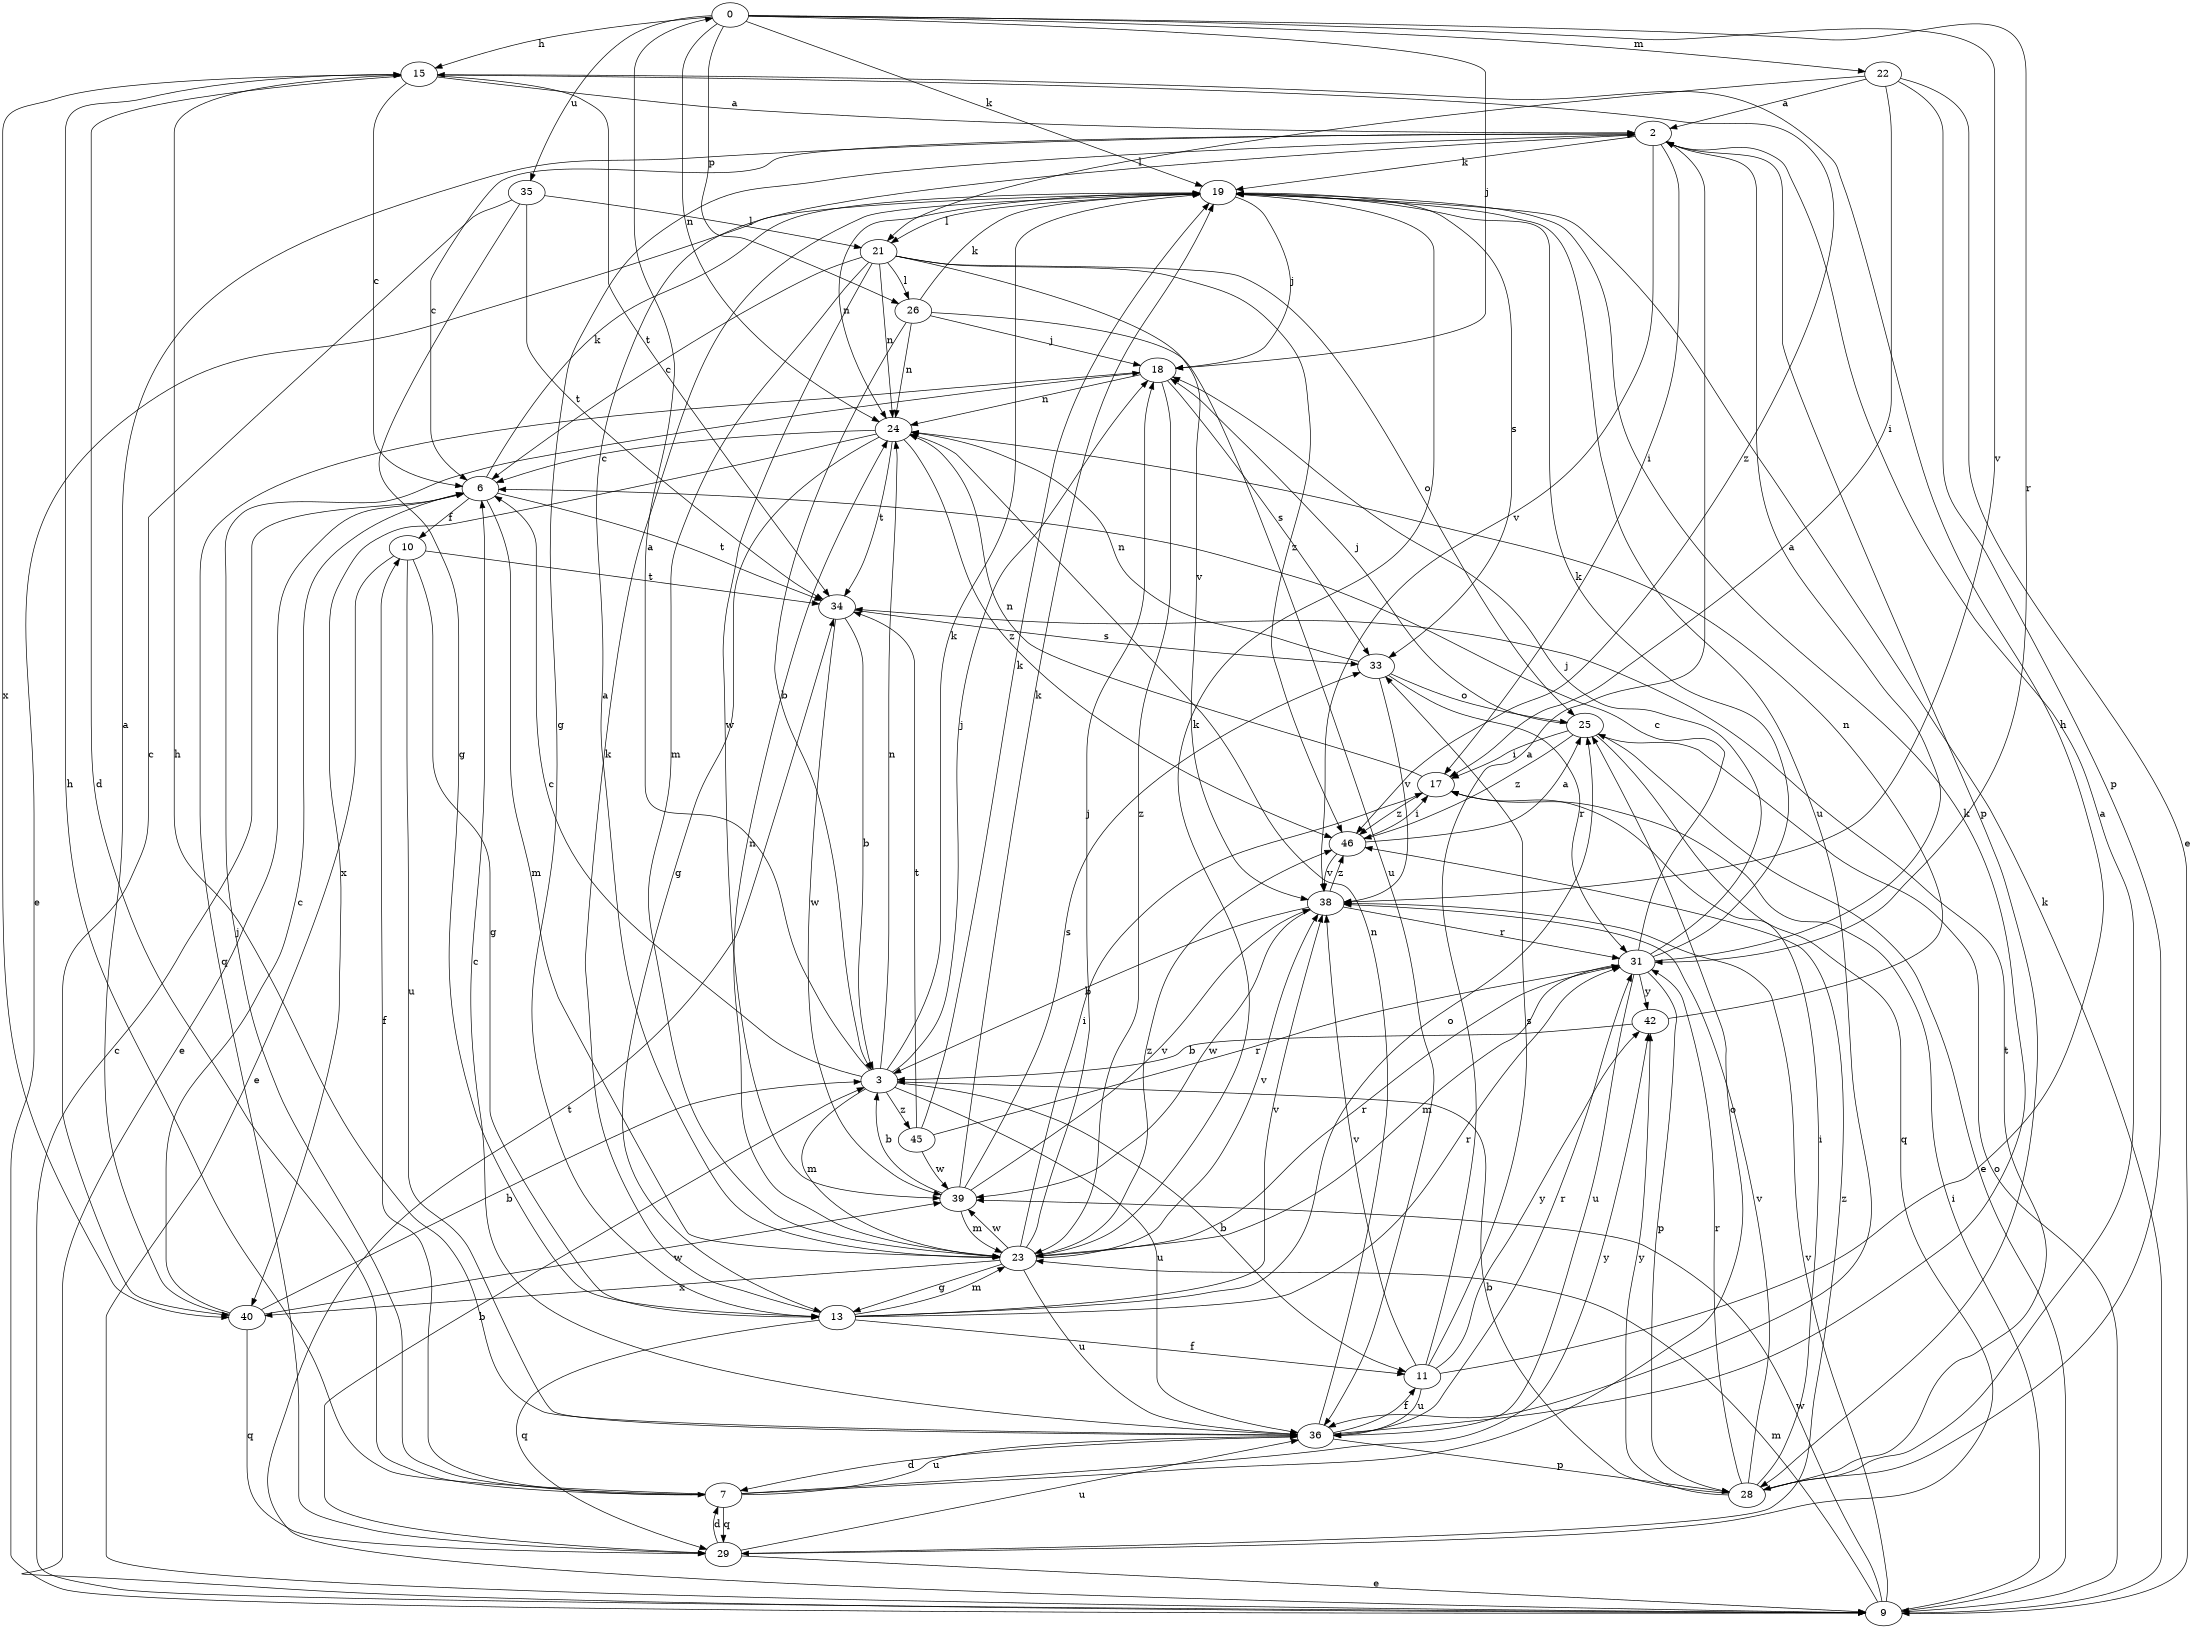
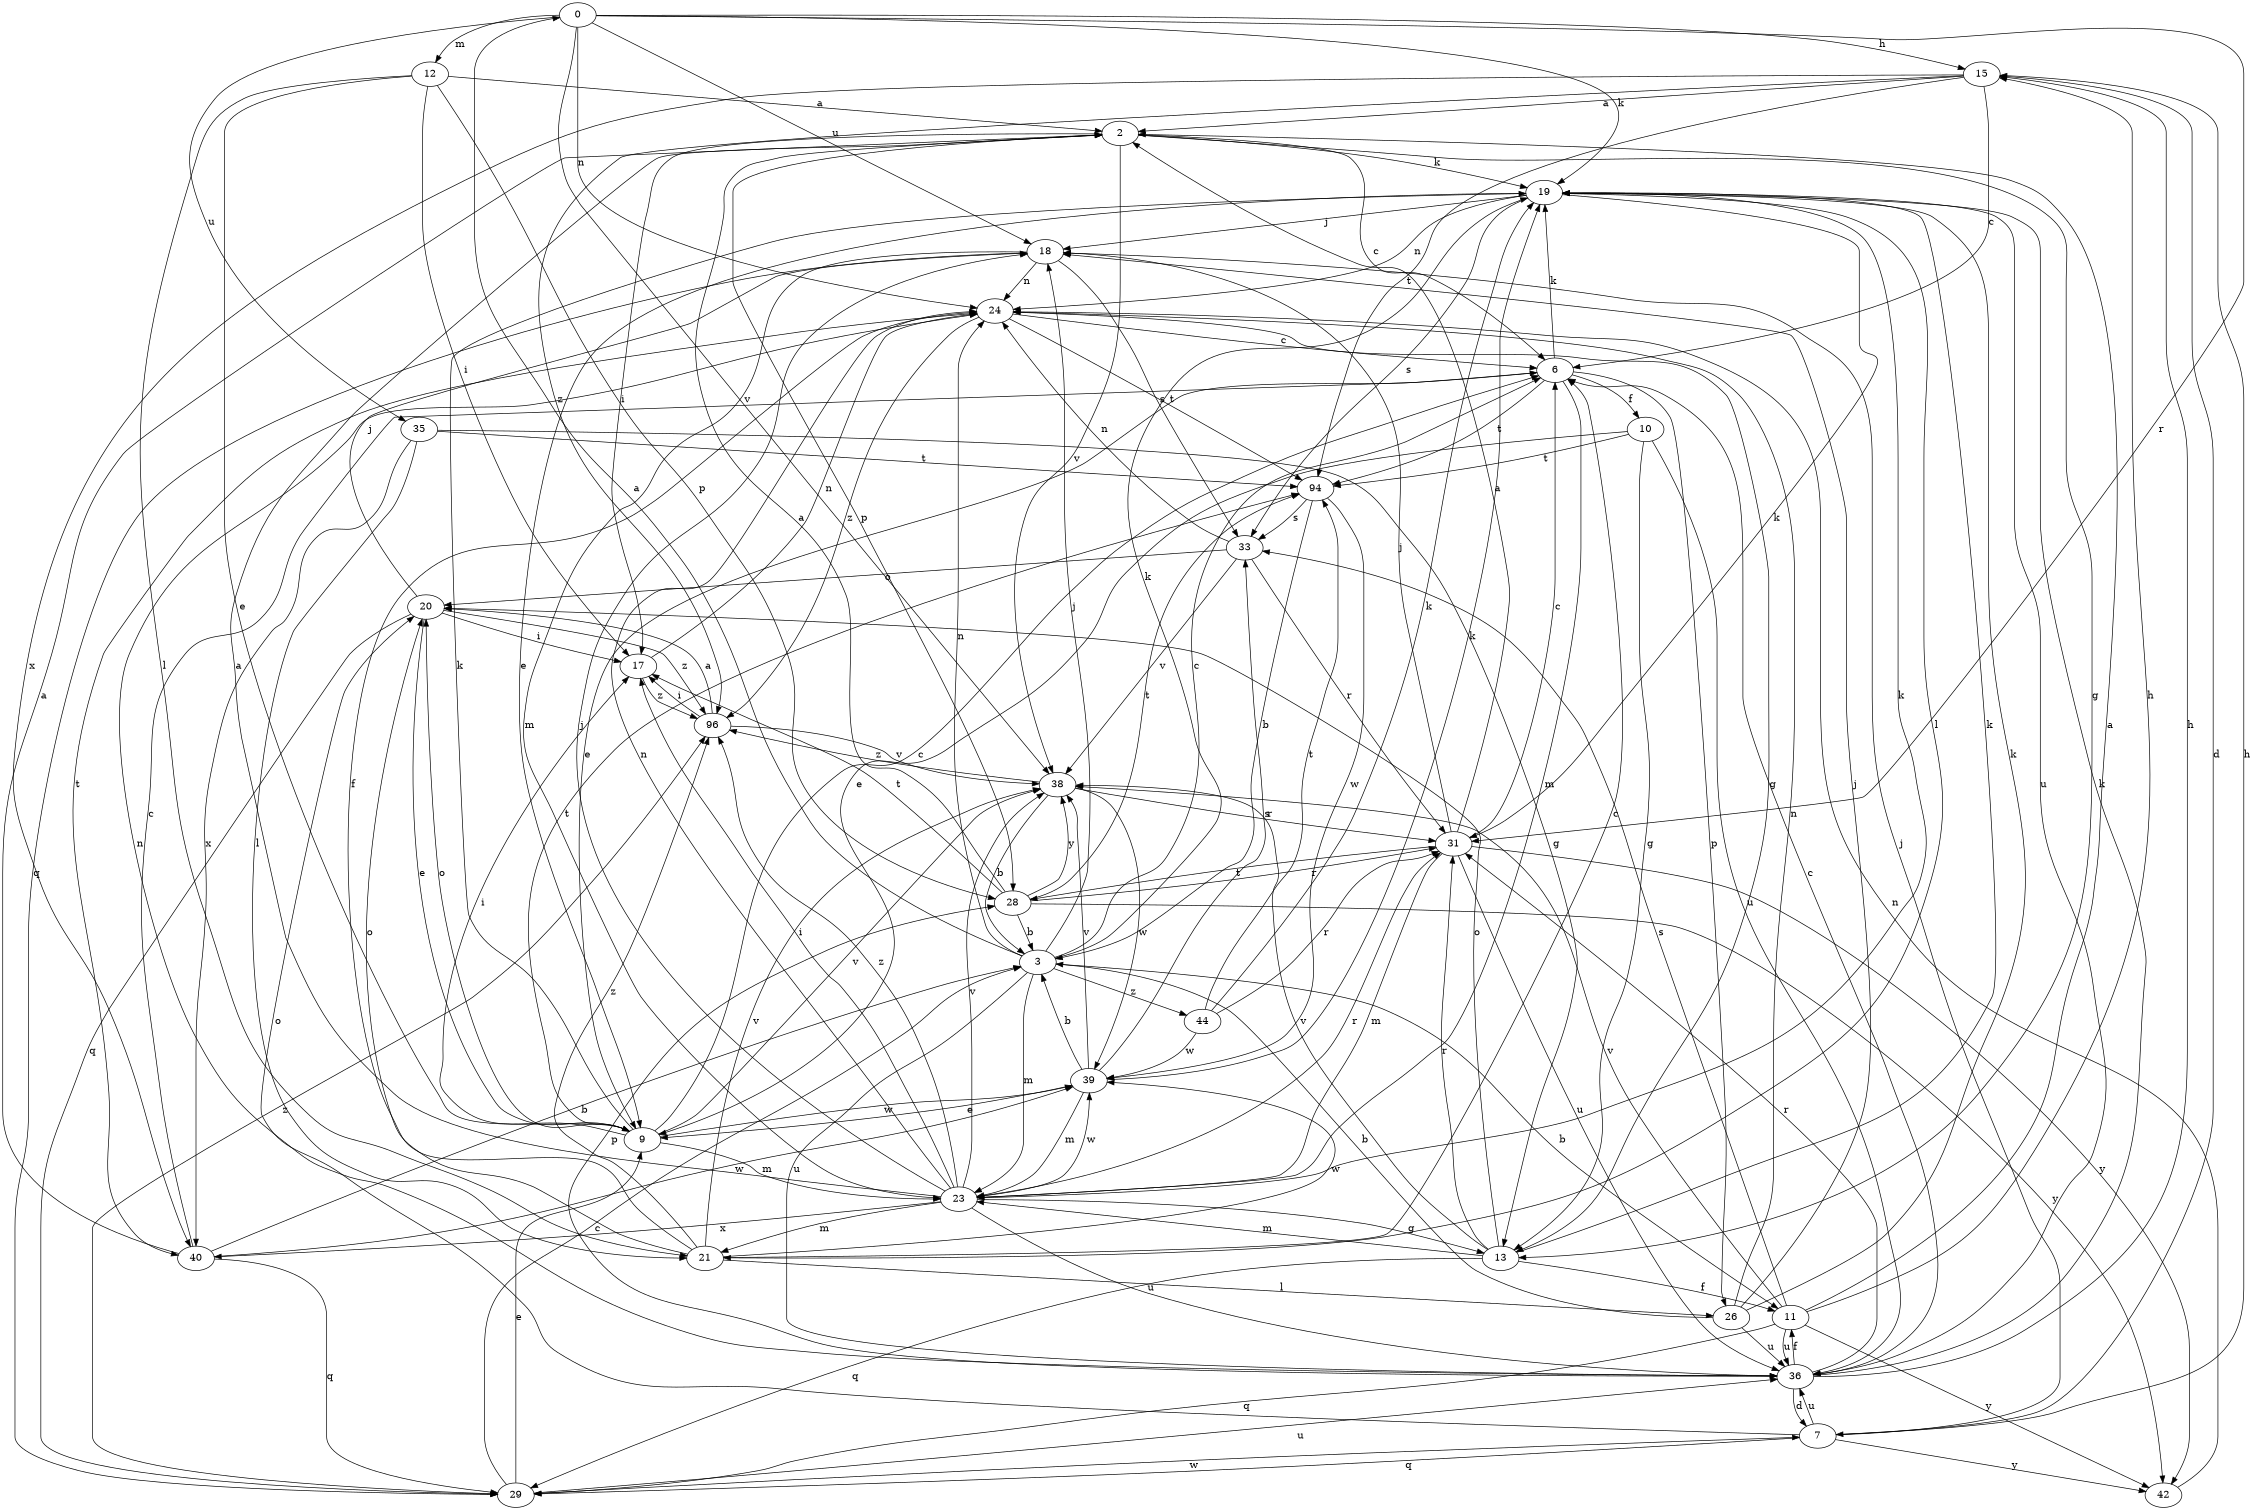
  strict digraph {
    0
    15
    18
    19
-   22
+   22 [label=12]
    24
    26
    31
    35
    38
    2
    6
-   34
+   34 [label=94]
    7
    40
-   46
+   46 [label=96]
    33
    23
    29
    36
    9
    21
    17
    28
    13
    3
    42
-   25
+   25 [label=20]
    39
    10
    11
-   45
+   45 [label=44]
    0 -> 15 [label=h]
-   0 -> 18 [label=j]
+   0 -> 18 [label=u]
    0 -> 19 [label=k]
    0 -> 22 [label=m]
    0 -> 24 [label=n]
-   0 -> 26 [label=p]
+   6 -> 26 [label=p]
    0 -> 31 [label=r]
    0 -> 35 [label=u]
    0 -> 38 [label=v]
    15 -> 2 [label=a]
    15 -> 6 [label=c]
    15 -> 34 [label=t]
    15 -> 7 [label=d]
    15 -> 40 [label=x]
    15 -> 46 [label=z]
    18 -> 24 [label=n]
    18 -> 33 [label=s]
-   18 -> 23 [label=z]
+   18 -> 23 [label=m]
    18 -> 29 [label=q]
    19 -> 18 [label=j]
    19 -> 24 [label=n]
    19 -> 33 [label=s]
    19 -> 36 [label=u]
    19 -> 9 [label=e]
    19 -> 21 [label=l]
    22 -> 2 [label=a]
    22 -> 9 [label=e]
    22 -> 21 [label=l]
    22 -> 17 [label=i]
    22 -> 28 [label=p]
    24 -> 6 [label=c]
    24 -> 34 [label=t]
-   24 -> 40 [label=x]
+   24 -> 40 [label=t]
    24 -> 46 [label=z]
    24 -> 13 [label=g]
    26 -> 18 [label=j]
    26 -> 19 [label=k]
    26 -> 24 [label=n]
    26 -> 36 [label=u]
    26 -> 3 [label=b]
    31 -> 18 [label=j]
-   31 -> 19 [label=k]
+   19 -> 31 [label=k]
    31 -> 2 [label=a]
    31 -> 6 [label=c]
    31 -> 23 [label=m]
    31 -> 36 [label=u]
-   31 -> 28 [label=p]
+   31 -> 28 [label=t]
    31 -> 42 [label=y]
    35 -> 34 [label=t]
-   35 -> 40 [label=c]
+   35 -> 40 [label=x]
    35 -> 21 [label=l]
    35 -> 13 [label=g]
    38 -> 31 [label=r]
    38 -> 46 [label=z]
    38 -> 3 [label=b]
    38 -> 39 [label=w]
    2 -> 19 [label=k]
    2 -> 38 [label=v]
    2 -> 6 [label=c]
    2 -> 17 [label=i]
    2 -> 28 [label=p]
    2 -> 13 [label=g]
    6 -> 19 [label=k]
    6 -> 34 [label=t]
    6 -> 23 [label=m]
    6 -> 9 [label=e]
    6 -> 10 [label=f]
    34 -> 33 [label=s]
    34 -> 3 [label=b]
    34 -> 39 [label=w]
    7 -> 15 [label=h]
    7 -> 18 [label=j]
    7 -> 29 [label=q]
    7 -> 36 [label=u]
    7 -> 42 [label=y]
    7 -> 25 [label=o]
-   7 -> 10 [label=f]
    40 -> 2 [label=a]
    40 -> 6 [label=c]
    40 -> 29 [label=q]
    40 -> 3 [label=b]
    40 -> 39 [label=w]
    46 -> 38 [label=v]
    46 -> 17 [label=i]
    46 -> 25 [label=a]
    33 -> 24 [label=n]
    33 -> 31 [label=r]
    33 -> 38 [label=v]
    33 -> 25 [label=o]
    23 -> 18 [label=j]
    23 -> 19 [label=k]
    23 -> 24 [label=n]
    23 -> 31 [label=r]
    23 -> 38 [label=v]
    23 -> 2 [label=a]
    23 -> 40 [label=x]
    23 -> 46 [label=z]
    23 -> 36 [label=u]
    23 -> 17 [label=i]
    23 -> 13 [label=g]
    23 -> 39 [label=w]
-   29 -> 7 [label=d]
+   29 -> 7 [label=w]
    29 -> 46 [label=z]
    29 -> 36 [label=u]
    29 -> 9 [label=e]
-   29 -> 3 [label=b]
+   29 -> 3 [label=c]
    36 -> 15 [label=h]
    36 -> 19 [label=k]
    36 -> 24 [label=n]
    36 -> 31 [label=r]
    36 -> 6 [label=c]
    36 -> 7 [label=d]
    36 -> 28 [label=p]
    36 -> 11 [label=f]
    9 -> 19 [label=k]
    9 -> 38 [label=v]
    9 -> 6 [label=c]
    9 -> 34 [label=t]
    9 -> 23 [label=m]
    9 -> 17 [label=i]
    9 -> 25 [label=o]
    9 -> 39 [label=w]
-   21 -> 24 [label=n]
+   21 -> 24 [label=f]
    21 -> 26 [label=l]
    21 -> 38 [label=v]
    21 -> 6 [label=c]
    21 -> 46 [label=z]
-   21 -> 23 [label=m]
+   23 -> 21 [label=m]
    21 -> 25 [label=o]
    21 -> 39 [label=w]
    17 -> 24 [label=n]
    17 -> 46 [label=z]
    28 -> 31 [label=r]
-   28 -> 38 [label=v]
+   28 -> 38 [label=y]
    28 -> 2 [label=a]
    28 -> 34 [label=t]
-   28 -> 17 [label=i]
+   28 -> 17 [label=t]
    28 -> 3 [label=b]
    28 -> 42 [label=y]
    13 -> 19 [label=k]
    13 -> 31 [label=r]
    13 -> 38 [label=v]
    13 -> 23 [label=m]
    13 -> 29 [label=q]
    13 -> 25 [label=o]
    13 -> 11 [label=f]
    3 -> 0 [label=a]
    3 -> 18 [label=j]
    3 -> 19 [label=k]
    3 -> 24 [label=n]
    3 -> 6 [label=c]
    3 -> 23 [label=m]
    3 -> 36 [label=u]
    3 -> 11 [label=b]
    3 -> 45 [label=z]
    42 -> 24 [label=n]
-   42 -> 3 [label=b]
    25 -> 18 [label=j]
    25 -> 46 [label=z]
    25 -> 29 [label=q]
    25 -> 9 [label=e]
    25 -> 17 [label=i]
    39 -> 19 [label=k]
    39 -> 38 [label=v]
    39 -> 33 [label=s]
    39 -> 23 [label=m]
+   39 -> 9 [label=e]
    39 -> 3 [label=b]
    10 -> 34 [label=t]
    10 -> 36 [label=u]
    10 -> 9 [label=e]
    10 -> 13 [label=g]
    11 -> 15 [label=h]
    11 -> 38 [label=v]
    11 -> 2 [label=a]
    11 -> 33 [label=s]
+   11 -> 29 [label=q]
    11 -> 36 [label=u]
    11 -> 42 [label=y]
    45 -> 19 [label=k]
    45 -> 31 [label=r]
    45 -> 34 [label=t]
    45 -> 39 [label=w]
  }
